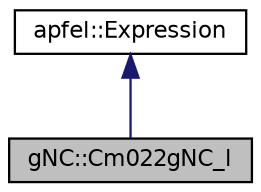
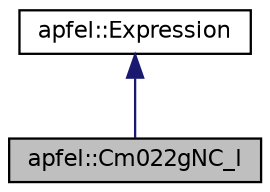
  digraph {
    node [color=black fontname=Helvetica fontsize=10 shape=record style=filled]
-   n1 [fillcolor=grey75 fontcolor=black height=0.2 label="gNC::Cm022gNC_l" width=0.4]
+   n1 [fillcolor=grey75 fontcolor=black height=0.2 label="apfel::Cm022gNC_l" width=0.4]
    n2 [fillcolor=white height=0.2 label="apfel::Expression" width=0.4]
    n2 -> n1 [color=midnightblue dir=back fontname=Helvetica fontsize=10 labelfontname=Helvetica labelfontsize=10 style=solid]
  }
